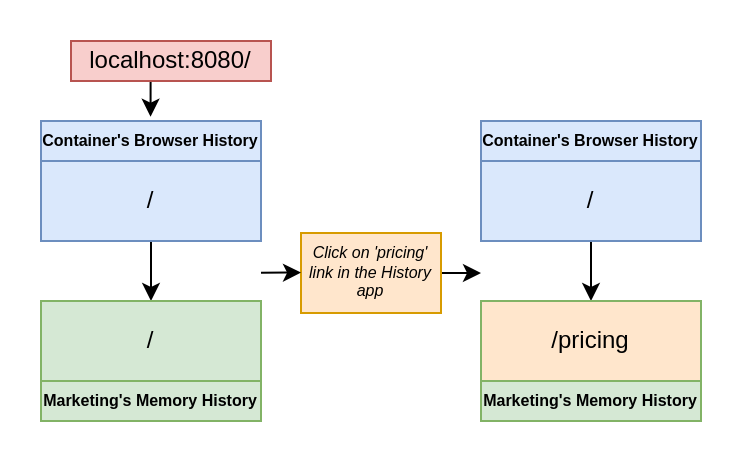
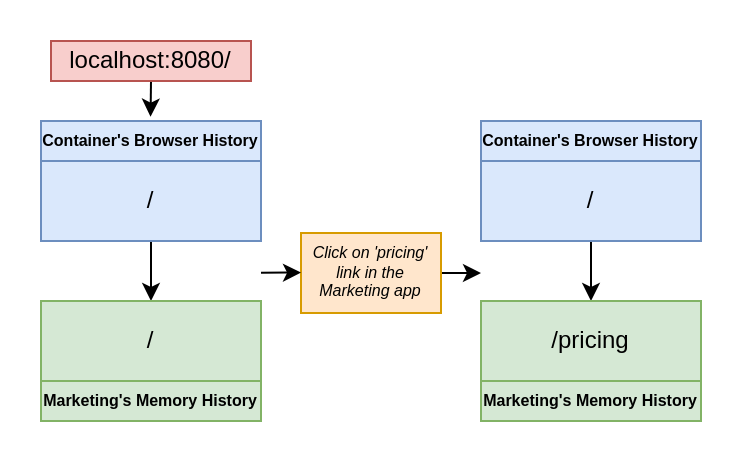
  <mxCell id="0" />
  <mxCell id="1" parent="0" />
  <mxCell id="2" value="Container's Browser History" style="rounded=0;whiteSpace=wrap;html=1;fillColor=#dae8fc;strokeColor=#6c8ebf;fontStyle=1;fontSize=8;" vertex="1" parent="1"><mxGeometry x="20" y="60" width="110" height="20" as="geometry" /></mxCell>
  <mxCell id="3" style="edgeStyle=orthogonalEdgeStyle;rounded=0;orthogonalLoop=1;jettySize=auto;html=1;exitX=0.5;exitY=1;exitDx=0;exitDy=0;" edge="1" parent="1" source="4" target="6"><mxGeometry relative="1" as="geometry" /></mxCell>
  <mxCell id="4" value="/" style="rounded=0;whiteSpace=wrap;html=1;fillColor=#dae8fc;strokeColor=#6c8ebf;fontStyle=0" vertex="1" parent="1"><mxGeometry x="20" y="80" width="110" height="40" as="geometry" /></mxCell>
  <mxCell id="5" value="Marketing's Memory History" style="rounded=0;whiteSpace=wrap;html=1;fillColor=#d5e8d4;strokeColor=#82b366;fontStyle=1;fontSize=8;" vertex="1" parent="1"><mxGeometry x="20" y="190" width="110" height="20" as="geometry" /></mxCell>
  <mxCell id="6" value="/" style="rounded=0;whiteSpace=wrap;html=1;fillColor=#d5e8d4;strokeColor=#82b366;fontStyle=0" vertex="1" parent="1"><mxGeometry x="20" y="150" width="110" height="40" as="geometry" /></mxCell>
  <mxCell id="7" style="edgeStyle=orthogonalEdgeStyle;rounded=0;orthogonalLoop=1;jettySize=auto;html=1;exitX=1;exitY=0.5;exitDx=0;exitDy=0;fontSize=8;" edge="1" parent="1" source="8"><mxGeometry relative="1" as="geometry"><mxPoint x="240" y="136.032" as="targetPoint" /></mxGeometry></mxCell>
- <mxCell id="8" value="Click on 'pricing' link in the History app" style="rounded=0;whiteSpace=wrap;html=1;fontSize=8;fontStyle=2;fillColor=#ffe6cc;strokeColor=#d79b00;" vertex="1" parent="1"><mxGeometry x="150" y="116" width="70" height="40" as="geometry" /></mxCell>
+ <mxCell id="8" value="Click on 'pricing' link in the Marketing app" style="rounded=0;whiteSpace=wrap;html=1;fontSize=8;fontStyle=2;fillColor=#ffe6cc;strokeColor=#d79b00;" vertex="1" parent="1"><mxGeometry x="150" y="116" width="70" height="40" as="geometry" /></mxCell>
  <mxCell id="9" style="edgeStyle=orthogonalEdgeStyle;rounded=0;orthogonalLoop=1;jettySize=auto;html=1;exitX=1;exitY=0.5;exitDx=0;exitDy=0;fontSize=8;" edge="1" parent="1"><mxGeometry relative="1" as="geometry"><mxPoint x="150" y="135.872" as="targetPoint" /><mxPoint x="130" y="135.84" as="sourcePoint" /></mxGeometry></mxCell>
  <mxCell id="10" value="Container's Browser History" style="rounded=0;whiteSpace=wrap;html=1;fillColor=#dae8fc;strokeColor=#6c8ebf;fontStyle=1;fontSize=8;" vertex="1" parent="1"><mxGeometry x="240" y="60" width="110" height="20" as="geometry" /></mxCell>
  <mxCell id="11" style="edgeStyle=orthogonalEdgeStyle;rounded=0;orthogonalLoop=1;jettySize=auto;html=1;exitX=0.5;exitY=1;exitDx=0;exitDy=0;" edge="1" parent="1" source="12" target="14"><mxGeometry relative="1" as="geometry" /></mxCell>
  <mxCell id="12" value="/" style="rounded=0;whiteSpace=wrap;html=1;fillColor=#dae8fc;strokeColor=#6c8ebf;fontStyle=0" vertex="1" parent="1"><mxGeometry x="240" y="80" width="110" height="40" as="geometry" /></mxCell>
  <mxCell id="13" value="Marketing's Memory History" style="rounded=0;whiteSpace=wrap;html=1;fillColor=#d5e8d4;strokeColor=#82b366;fontStyle=1;fontSize=8;" vertex="1" parent="1"><mxGeometry x="240" y="190" width="110" height="20" as="geometry" /></mxCell>
- <mxCell id="14" value="/pricing" style="rounded=0;whiteSpace=wrap;html=1;fillColor=#ffe6cc;strokeColor=#82b366;fontStyle=0;" vertex="1" parent="1"><mxGeometry x="240" y="150" width="110" height="40" as="geometry" /></mxCell>
+ <mxCell id="14" value="/pricing" style="rounded=0;whiteSpace=wrap;html=1;fillColor=#d5e8d4;strokeColor=#82b366;fontStyle=0" vertex="1" parent="1"><mxGeometry x="240" y="150" width="110" height="40" as="geometry" /></mxCell>
  <mxCell id="15" style="edgeStyle=orthogonalEdgeStyle;rounded=0;orthogonalLoop=1;jettySize=auto;html=1;exitX=0.5;exitY=1;exitDx=0;exitDy=0;entryX=0.498;entryY=-0.108;entryDx=0;entryDy=0;entryPerimeter=0;fontSize=8;" edge="1" parent="1" source="16" target="2"><mxGeometry relative="1" as="geometry" /></mxCell>
- <mxCell id="16" value="localhost:8080/" style="rounded=0;whiteSpace=wrap;html=1;fontSize=12;fillColor=#f8cecc;strokeColor=#b85450;" vertex="1" parent="1"><mxGeometry x="35" y="20" width="100" height="20" as="geometry" /></mxCell>
+ <mxCell id="16" value="localhost:8080/" style="rounded=0;whiteSpace=wrap;html=1;fontSize=12;fillColor=#f8cecc;strokeColor=#b85450;" vertex="1" parent="1"><mxGeometry x="25" y="20" width="100" height="20" as="geometry" /></mxCell>
